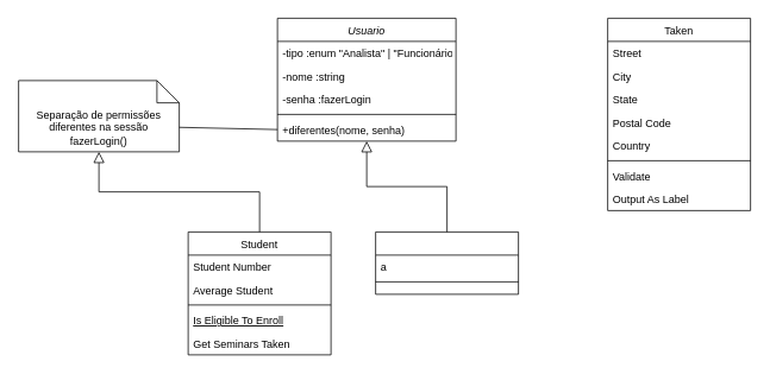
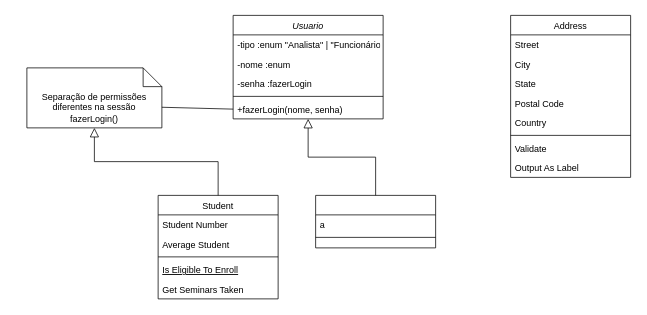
  <mxCell id="0" />
  <mxCell id="1" parent="0" />
  <mxCell id="2" value="Usuario" style="swimlane;fontStyle=2;align=center;verticalAlign=top;childLayout=stackLayout;horizontal=1;startSize=26;horizontalStack=0;resizeParent=1;resizeLast=0;collapsible=1;marginBottom=0;rounded=0;shadow=0;strokeWidth=1;" parent="1" vertex="1"><mxGeometry x="310" y="20" width="200" height="138" as="geometry"><mxRectangle x="230" y="140" width="160" height="26" as="alternateBounds" /></mxGeometry></mxCell>
  <mxCell id="3" value="-tipo :enum &quot;Analista&quot; | &quot;Funcionário&quot;&#10; " style="text;align=left;verticalAlign=top;spacingLeft=4;spacingRight=4;overflow=hidden;rotatable=0;points=[[0,0.5],[1,0.5]];portConstraint=eastwest;" parent="2" vertex="1"><mxGeometry y="26" width="200" height="26" as="geometry" /></mxCell>
- <mxCell id="4" value="-nome :string" style="text;align=left;verticalAlign=top;spacingLeft=4;spacingRight=4;overflow=hidden;rotatable=0;points=[[0,0.5],[1,0.5]];portConstraint=eastwest;rounded=0;shadow=0;html=0;" parent="2" vertex="1"><mxGeometry y="52" width="200" height="26" as="geometry" /></mxCell>
+ <mxCell id="4" value="-nome :enum" style="text;align=left;verticalAlign=top;spacingLeft=4;spacingRight=4;overflow=hidden;rotatable=0;points=[[0,0.5],[1,0.5]];portConstraint=eastwest;rounded=0;shadow=0;html=0;" parent="2" vertex="1"><mxGeometry y="52" width="200" height="26" as="geometry" /></mxCell>
  <mxCell id="5" value="-senha :fazerLogin" style="text;align=left;verticalAlign=top;spacingLeft=4;spacingRight=4;overflow=hidden;rotatable=0;points=[[0,0.5],[1,0.5]];portConstraint=eastwest;rounded=0;shadow=0;html=0;" parent="2" vertex="1"><mxGeometry y="78" width="200" height="26" as="geometry" /></mxCell>
  <mxCell id="6" value="" style="line;html=1;strokeWidth=1;align=left;verticalAlign=middle;spacingTop=-1;spacingLeft=3;spacingRight=3;rotatable=0;labelPosition=right;points=[];portConstraint=eastwest;" parent="2" vertex="1"><mxGeometry y="104" width="200" height="8" as="geometry" /></mxCell>
- <mxCell id="7" value="+diferentes(nome, senha)" style="text;align=left;verticalAlign=top;spacingLeft=4;spacingRight=4;overflow=hidden;rotatable=0;points=[[0,0.5],[1,0.5]];portConstraint=eastwest;" parent="2" vertex="1"><mxGeometry y="112" width="200" height="26" as="geometry" /></mxCell>
+ <mxCell id="7" value="+fazerLogin(nome, senha)" style="text;align=left;verticalAlign=top;spacingLeft=4;spacingRight=4;overflow=hidden;rotatable=0;points=[[0,0.5],[1,0.5]];portConstraint=eastwest;" parent="2" vertex="1"><mxGeometry y="112" width="200" height="26" as="geometry" /></mxCell>
  <mxCell id="8" value="Student" style="swimlane;fontStyle=0;align=center;verticalAlign=top;childLayout=stackLayout;horizontal=1;startSize=26;horizontalStack=0;resizeParent=1;resizeLast=0;collapsible=1;marginBottom=0;rounded=0;shadow=0;strokeWidth=1;" parent="1" vertex="1"><mxGeometry x="210" y="260" width="160" height="138" as="geometry"><mxRectangle x="130" y="380" width="160" height="26" as="alternateBounds" /></mxGeometry></mxCell>
  <mxCell id="9" value="Student Number" style="text;align=left;verticalAlign=top;spacingLeft=4;spacingRight=4;overflow=hidden;rotatable=0;points=[[0,0.5],[1,0.5]];portConstraint=eastwest;" parent="8" vertex="1"><mxGeometry y="26" width="160" height="26" as="geometry" /></mxCell>
  <mxCell id="10" value="Average Student" style="text;align=left;verticalAlign=top;spacingLeft=4;spacingRight=4;overflow=hidden;rotatable=0;points=[[0,0.5],[1,0.5]];portConstraint=eastwest;rounded=0;shadow=0;html=0;" parent="8" vertex="1"><mxGeometry y="52" width="160" height="26" as="geometry" /></mxCell>
  <mxCell id="11" value="" style="line;html=1;strokeWidth=1;align=left;verticalAlign=middle;spacingTop=-1;spacingLeft=3;spacingRight=3;rotatable=0;labelPosition=right;points=[];portConstraint=eastwest;" parent="8" vertex="1"><mxGeometry y="78" width="160" height="8" as="geometry" /></mxCell>
  <mxCell id="12" value="Is Eligible To Enroll" style="text;align=left;verticalAlign=top;spacingLeft=4;spacingRight=4;overflow=hidden;rotatable=0;points=[[0,0.5],[1,0.5]];portConstraint=eastwest;fontStyle=4" parent="8" vertex="1"><mxGeometry y="86" width="160" height="26" as="geometry" /></mxCell>
  <mxCell id="13" value="Get Seminars Taken" style="text;align=left;verticalAlign=top;spacingLeft=4;spacingRight=4;overflow=hidden;rotatable=0;points=[[0,0.5],[1,0.5]];portConstraint=eastwest;" parent="8" vertex="1"><mxGeometry y="112" width="160" height="26" as="geometry" /></mxCell>
  <mxCell id="14" value="" style="endArrow=block;endSize=10;endFill=0;shadow=0;strokeWidth=1;rounded=0;edgeStyle=elbowEdgeStyle;elbow=vertical;" parent="1" source="8" target="28" edge="1"><mxGeometry width="160" relative="1" as="geometry"><mxPoint x="290" y="103" as="sourcePoint" /><mxPoint x="290" y="103" as="targetPoint" /></mxGeometry></mxCell>
  <mxCell id="15" value="" style="swimlane;fontStyle=0;align=center;verticalAlign=top;childLayout=stackLayout;horizontal=1;startSize=26;horizontalStack=0;resizeParent=1;resizeLast=0;collapsible=1;marginBottom=0;rounded=0;shadow=0;strokeWidth=1;" parent="1" vertex="1"><mxGeometry x="420" y="260" width="160" height="70" as="geometry"><mxRectangle x="340" y="380" width="170" height="26" as="alternateBounds" /></mxGeometry></mxCell>
  <mxCell id="16" value="a" style="text;align=left;verticalAlign=top;spacingLeft=4;spacingRight=4;overflow=hidden;rotatable=0;points=[[0,0.5],[1,0.5]];portConstraint=eastwest;" parent="15" vertex="1"><mxGeometry y="26" width="160" height="26" as="geometry" /></mxCell>
  <mxCell id="17" value="" style="line;html=1;strokeWidth=1;align=left;verticalAlign=middle;spacingTop=-1;spacingLeft=3;spacingRight=3;rotatable=0;labelPosition=right;points=[];portConstraint=eastwest;" parent="15" vertex="1"><mxGeometry y="52" width="160" height="8" as="geometry" /></mxCell>
  <mxCell id="18" value="" style="endArrow=block;endSize=10;endFill=0;shadow=0;strokeWidth=1;rounded=0;edgeStyle=elbowEdgeStyle;elbow=vertical;" parent="1" source="15" target="2" edge="1"><mxGeometry width="160" relative="1" as="geometry"><mxPoint x="300" y="273" as="sourcePoint" /><mxPoint x="400" y="171" as="targetPoint" /></mxGeometry></mxCell>
- <mxCell id="19" value="Taken" style="swimlane;fontStyle=0;align=center;verticalAlign=top;childLayout=stackLayout;horizontal=1;startSize=26;horizontalStack=0;resizeParent=1;resizeLast=0;collapsible=1;marginBottom=0;rounded=0;shadow=0;strokeWidth=1;" parent="1" vertex="1"><mxGeometry x="680" y="20" width="160" height="216" as="geometry"><mxRectangle x="550" y="140" width="160" height="26" as="alternateBounds" /></mxGeometry></mxCell>
+ <mxCell id="19" value="Address" style="swimlane;fontStyle=0;align=center;verticalAlign=top;childLayout=stackLayout;horizontal=1;startSize=26;horizontalStack=0;resizeParent=1;resizeLast=0;collapsible=1;marginBottom=0;rounded=0;shadow=0;strokeWidth=1;" parent="1" vertex="1"><mxGeometry x="680" y="20" width="160" height="216" as="geometry"><mxRectangle x="550" y="140" width="160" height="26" as="alternateBounds" /></mxGeometry></mxCell>
  <mxCell id="20" value="Street" style="text;align=left;verticalAlign=top;spacingLeft=4;spacingRight=4;overflow=hidden;rotatable=0;points=[[0,0.5],[1,0.5]];portConstraint=eastwest;" parent="19" vertex="1"><mxGeometry y="26" width="160" height="26" as="geometry" /></mxCell>
  <mxCell id="21" value="City" style="text;align=left;verticalAlign=top;spacingLeft=4;spacingRight=4;overflow=hidden;rotatable=0;points=[[0,0.5],[1,0.5]];portConstraint=eastwest;rounded=0;shadow=0;html=0;" parent="19" vertex="1"><mxGeometry y="52" width="160" height="26" as="geometry" /></mxCell>
  <mxCell id="22" value="State" style="text;align=left;verticalAlign=top;spacingLeft=4;spacingRight=4;overflow=hidden;rotatable=0;points=[[0,0.5],[1,0.5]];portConstraint=eastwest;rounded=0;shadow=0;html=0;" parent="19" vertex="1"><mxGeometry y="78" width="160" height="26" as="geometry" /></mxCell>
  <mxCell id="23" value="Postal Code" style="text;align=left;verticalAlign=top;spacingLeft=4;spacingRight=4;overflow=hidden;rotatable=0;points=[[0,0.5],[1,0.5]];portConstraint=eastwest;rounded=0;shadow=0;html=0;" parent="19" vertex="1"><mxGeometry y="104" width="160" height="26" as="geometry" /></mxCell>
  <mxCell id="24" value="Country" style="text;align=left;verticalAlign=top;spacingLeft=4;spacingRight=4;overflow=hidden;rotatable=0;points=[[0,0.5],[1,0.5]];portConstraint=eastwest;rounded=0;shadow=0;html=0;" parent="19" vertex="1"><mxGeometry y="130" width="160" height="26" as="geometry" /></mxCell>
  <mxCell id="25" value="" style="line;html=1;strokeWidth=1;align=left;verticalAlign=middle;spacingTop=-1;spacingLeft=3;spacingRight=3;rotatable=0;labelPosition=right;points=[];portConstraint=eastwest;" parent="19" vertex="1"><mxGeometry y="156" width="160" height="8" as="geometry" /></mxCell>
  <mxCell id="26" value="Validate" style="text;align=left;verticalAlign=top;spacingLeft=4;spacingRight=4;overflow=hidden;rotatable=0;points=[[0,0.5],[1,0.5]];portConstraint=eastwest;" parent="19" vertex="1"><mxGeometry y="164" width="160" height="26" as="geometry" /></mxCell>
  <mxCell id="27" value="Output As Label" style="text;align=left;verticalAlign=top;spacingLeft=4;spacingRight=4;overflow=hidden;rotatable=0;points=[[0,0.5],[1,0.5]];portConstraint=eastwest;" parent="19" vertex="1"><mxGeometry y="190" width="160" height="26" as="geometry" /></mxCell>
- <mxCell id="28" value="Separação de permissões diferentes na sessão fazerLogin()" style="shape=note2;boundedLbl=1;whiteSpace=wrap;html=1;size=25;verticalAlign=top;align=center;" vertex="1" parent="1"><mxGeometry x="20" y="90" width="180" height="80" as="geometry" /></mxCell>
+ <mxCell id="28" value="Separação de permissões diferentes na sessão fazerLogin()" style="shape=note2;boundedLbl=1;whiteSpace=wrap;html=1;size=25;verticalAlign=top;align=center;" vertex="1" parent="1"><mxGeometry x="35" y="90" width="180" height="80" as="geometry" /></mxCell>
  <mxCell id="29" style="edgeStyle=none;rounded=0;orthogonalLoop=1;jettySize=auto;html=1;exitX=0;exitY=0.5;exitDx=0;exitDy=0;entryX=0;entryY=0;entryDx=180;entryDy=52.5;entryPerimeter=0;endArrow=none;endFill=0;" edge="1" parent="1" source="7" target="28"><mxGeometry relative="1" as="geometry" /></mxCell>
